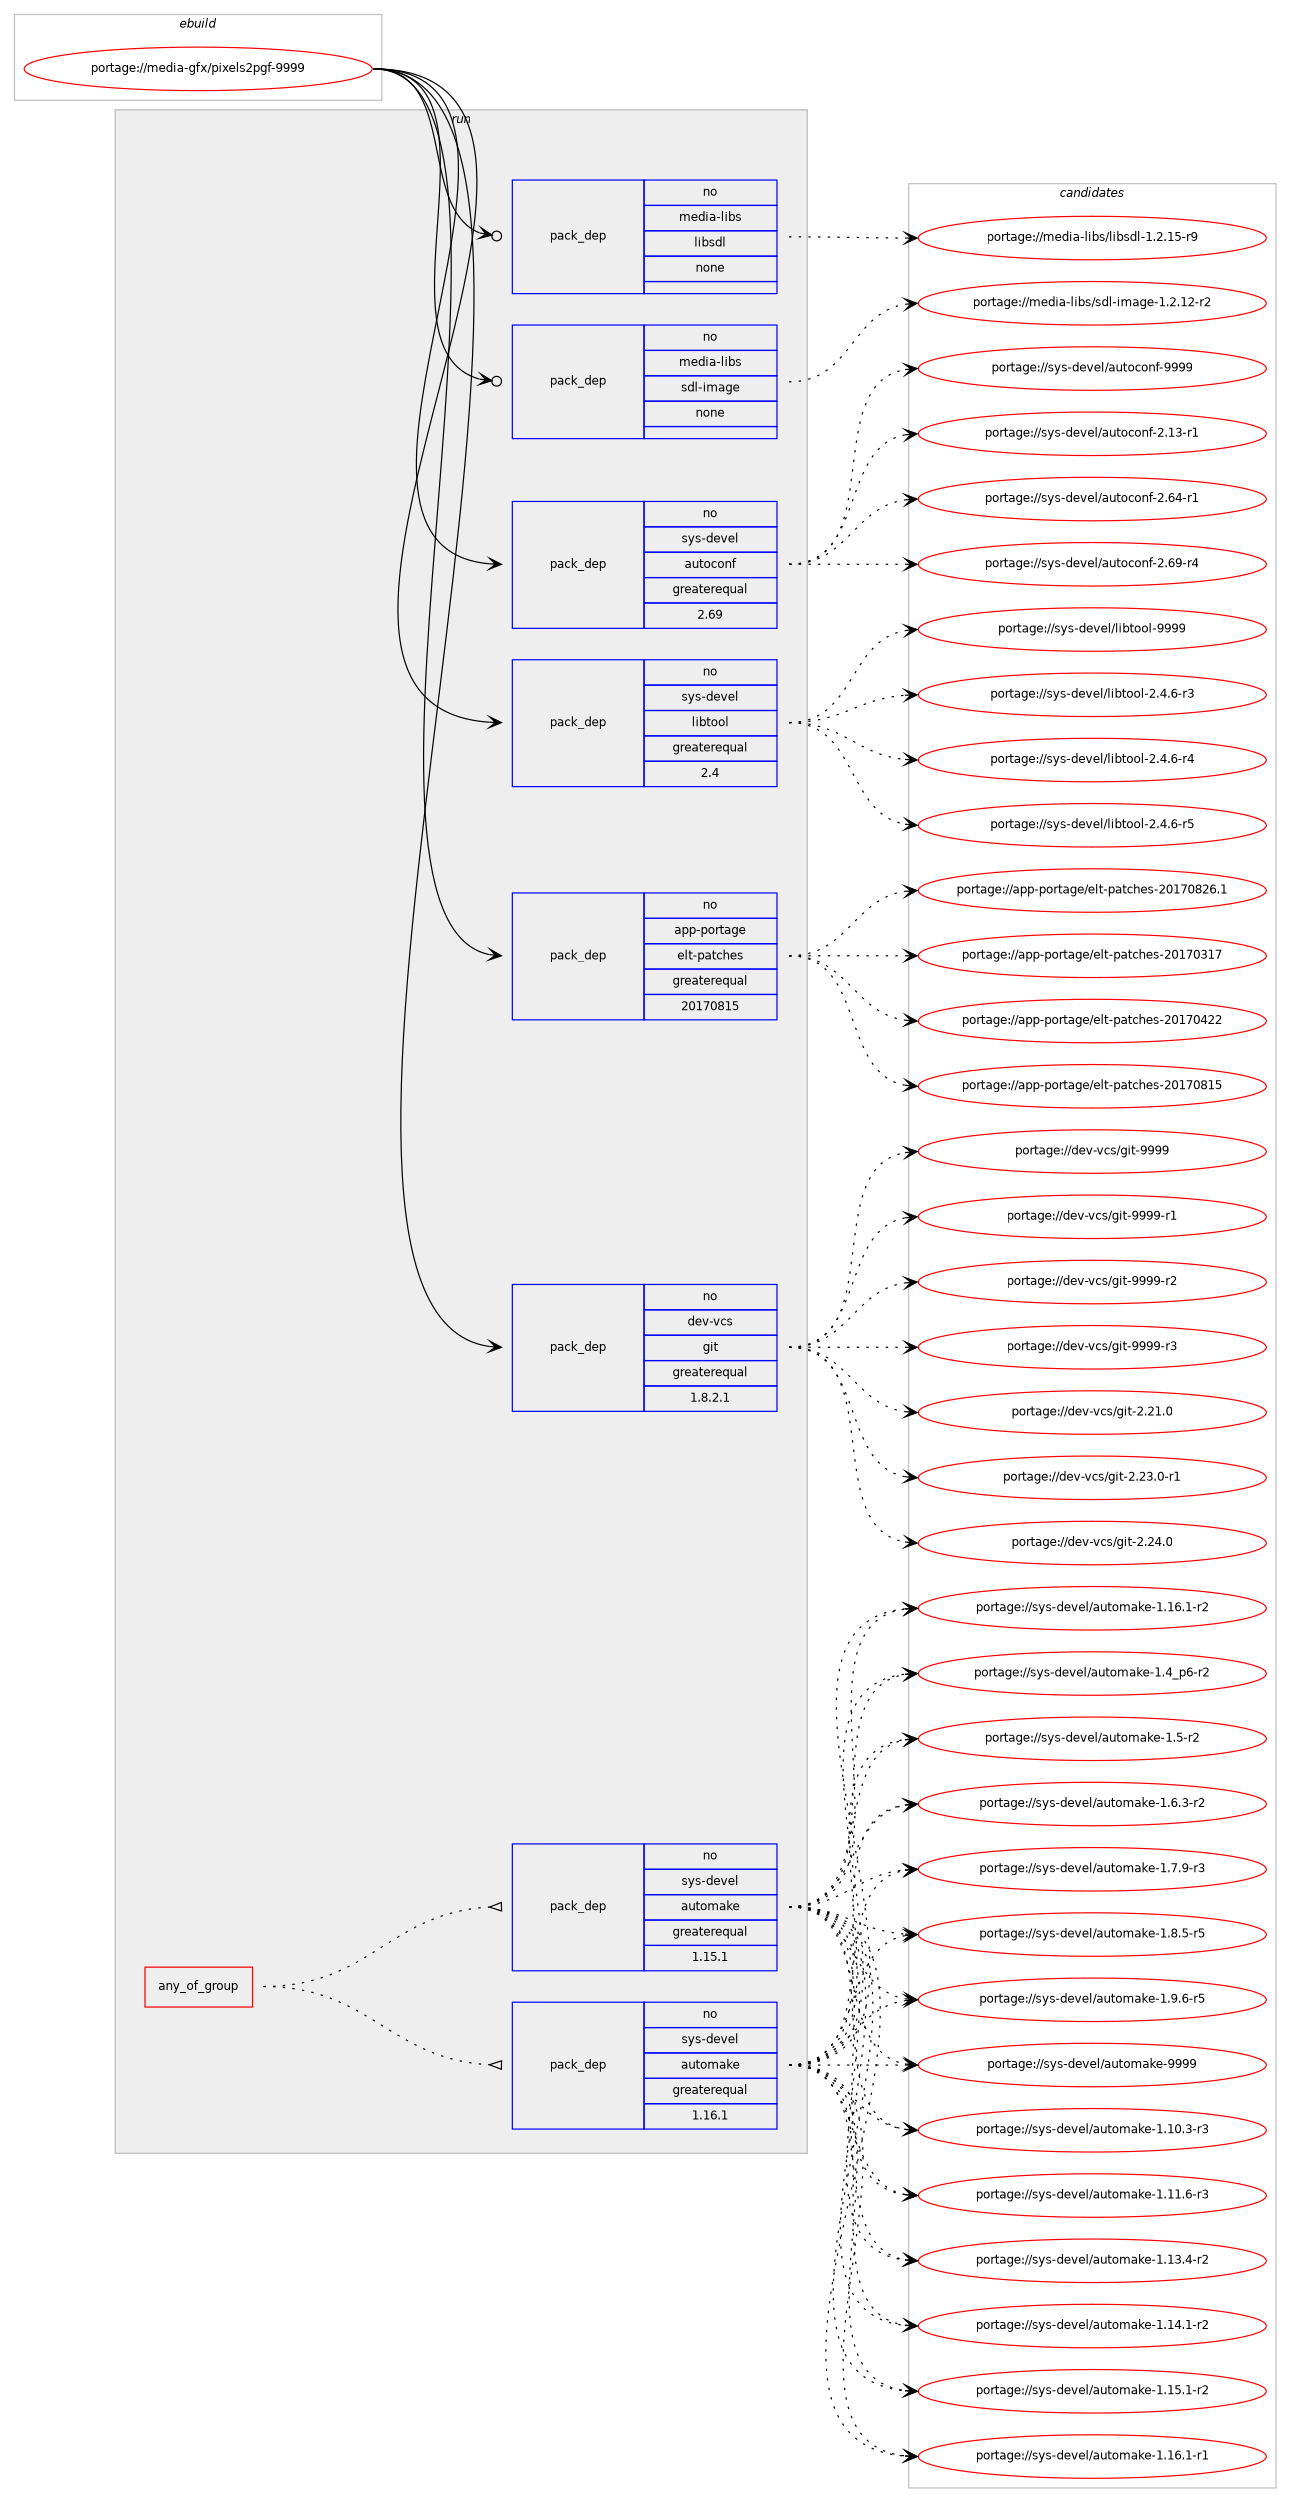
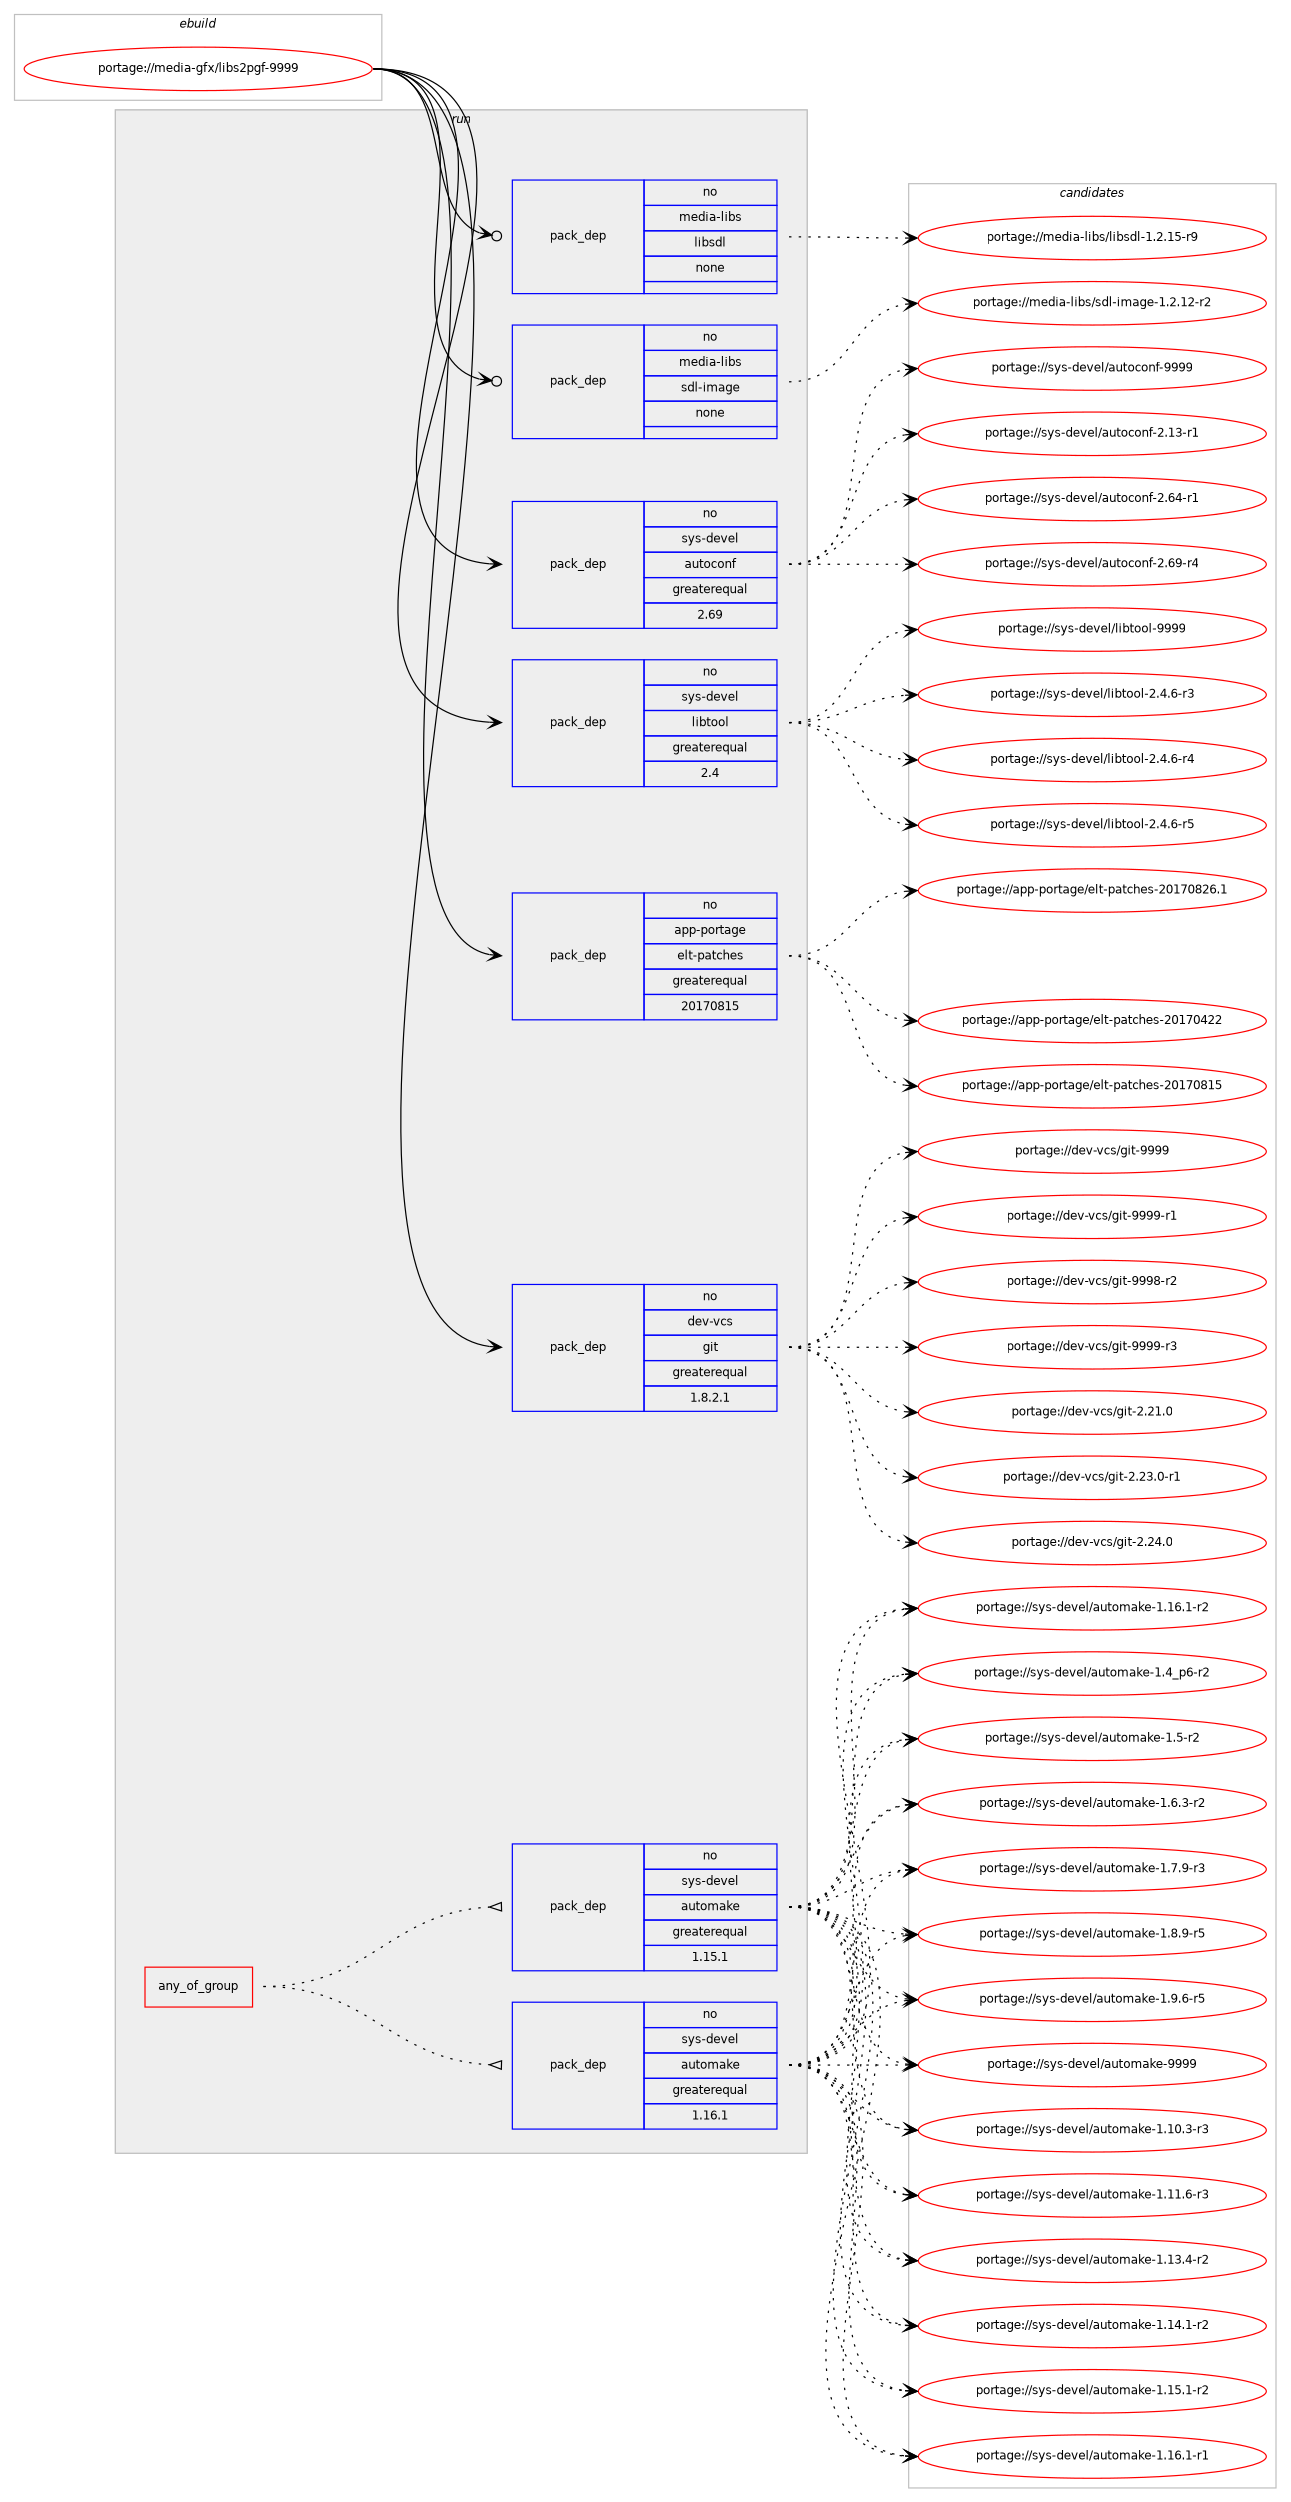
  digraph {
    compound=true
    concentrate=true
    fontname=Helvetica
    fontsize=10
    newrank=true
    rankdir=LR
    ranksep=1.5
    node [color=red fontname=Helvetica fontsize=10]
    edge [arrowhead=vee headport=w style=dotted tailport=e weight=100]
-   n1 [label="portage://media-gfx/pixels2pgf-9999" width=4]
+   n1 [label="portage://media-gfx/libs2pgf-9999" width=4]
    n2 [color=blue label=<<TABLE BORDER="0" CELLBORDER="1" CELLSPACING="0" CELLPADDING="4" WIDTH="220"><TR><TD ROWSPAN="6" CELLPADDING="30">pack_dep</TD></TR><TR><TD WIDTH="110">no</TD></TR><TR><TD>sys-devel</TD></TR><TR><TD>automake</TD></TR><TR><TD>greaterequal</TD></TR><TR><TD>1.16.1</TD></TR></TABLE>> shape=none]
    n3 [color=blue label=<<TABLE BORDER="0" CELLBORDER="1" CELLSPACING="0" CELLPADDING="4" WIDTH="220"><TR><TD ROWSPAN="6" CELLPADDING="30">pack_dep</TD></TR><TR><TD WIDTH="110">no</TD></TR><TR><TD>sys-devel</TD></TR><TR><TD>automake</TD></TR><TR><TD>greaterequal</TD></TR><TR><TD>1.15.1</TD></TR></TABLE>> shape=none]
    n4 [label=<<TABLE BORDER="0" CELLBORDER="1" CELLSPACING="0" CELLPADDING="4"><TR><TD CELLPADDING="10">any_of_group</TD></TR></TABLE>> shape=none]
    n5 [color=blue label=<<TABLE BORDER="0" CELLBORDER="1" CELLSPACING="0" CELLPADDING="4" WIDTH="220"><TR><TD ROWSPAN="6" CELLPADDING="30">pack_dep</TD></TR><TR><TD WIDTH="110">no</TD></TR><TR><TD>app-portage</TD></TR><TR><TD>elt-patches</TD></TR><TR><TD>greaterequal</TD></TR><TR><TD>20170815</TD></TR></TABLE>> shape=none]
    n6 [color=blue label=<<TABLE BORDER="0" CELLBORDER="1" CELLSPACING="0" CELLPADDING="4" WIDTH="220"><TR><TD ROWSPAN="6" CELLPADDING="30">pack_dep</TD></TR><TR><TD WIDTH="110">no</TD></TR><TR><TD>dev-vcs</TD></TR><TR><TD>git</TD></TR><TR><TD>greaterequal</TD></TR><TR><TD>1.8.2.1</TD></TR></TABLE>> shape=none]
    n7 [color=blue label=<<TABLE BORDER="0" CELLBORDER="1" CELLSPACING="0" CELLPADDING="4" WIDTH="220"><TR><TD ROWSPAN="6" CELLPADDING="30">pack_dep</TD></TR><TR><TD WIDTH="110">no</TD></TR><TR><TD>sys-devel</TD></TR><TR><TD>autoconf</TD></TR><TR><TD>greaterequal</TD></TR><TR><TD>2.69</TD></TR></TABLE>> shape=none]
    n8 [color=blue label=<<TABLE BORDER="0" CELLBORDER="1" CELLSPACING="0" CELLPADDING="4" WIDTH="220"><TR><TD ROWSPAN="6" CELLPADDING="30">pack_dep</TD></TR><TR><TD WIDTH="110">no</TD></TR><TR><TD>sys-devel</TD></TR><TR><TD>libtool</TD></TR><TR><TD>greaterequal</TD></TR><TR><TD>2.4</TD></TR></TABLE>> shape=none]
    n9 [color=blue label=<<TABLE BORDER="0" CELLBORDER="1" CELLSPACING="0" CELLPADDING="4" WIDTH="220"><TR><TD ROWSPAN="6" CELLPADDING="30">pack_dep</TD></TR><TR><TD WIDTH="110">no</TD></TR><TR><TD>media-libs</TD></TR><TR><TD>libsdl</TD></TR><TR><TD>none</TD></TR><TR><TD></TD></TR></TABLE>> shape=none]
    n10 [color=blue label=<<TABLE BORDER="0" CELLBORDER="1" CELLSPACING="0" CELLPADDING="4" WIDTH="220"><TR><TD ROWSPAN="6" CELLPADDING="30">pack_dep</TD></TR><TR><TD WIDTH="110">no</TD></TR><TR><TD>media-libs</TD></TR><TR><TD>sdl-image</TD></TR><TR><TD>none</TD></TR><TR><TD></TD></TR></TABLE>> shape=none]
    n11 [label="portage://sys-devel/automake-1.10.3-r3" width=4]
    n12 [label="portage://sys-devel/automake-1.11.6-r3" width=4]
    n13 [label="portage://sys-devel/automake-1.13.4-r2" width=4]
    n14 [label="portage://sys-devel/automake-1.14.1-r2" width=4]
    n15 [label="portage://sys-devel/automake-1.15.1-r2" width=4]
    n16 [label="portage://sys-devel/automake-1.16.1-r1" width=4]
    n17 [label="portage://sys-devel/automake-1.16.1-r2" width=4]
    n18 [label="portage://sys-devel/automake-1.4_p6-r2" width=4]
    n19 [label="portage://sys-devel/automake-1.5-r2" width=4]
    n20 [label="portage://sys-devel/automake-1.6.3-r2" width=4]
    n21 [label="portage://sys-devel/automake-1.7.9-r3" width=4]
-   n22 [label="portage://sys-devel/automake-1.8.5-r5" width=4]
+   n22 [label="portage://sys-devel/automake-1.8.9-r5" width=4]
    n23 [label="portage://sys-devel/automake-1.9.6-r5" width=4]
    n24 [label="portage://sys-devel/automake-9999" width=4]
-   n25 [label="portage://app-portage/elt-patches-20170317" width=4]
    n26 [label="portage://app-portage/elt-patches-20170422" width=4]
    n27 [label="portage://app-portage/elt-patches-20170815" width=4]
    n28 [label="portage://app-portage/elt-patches-20170826.1" width=4]
    n29 [label="portage://dev-vcs/git-2.21.0" width=4]
    n30 [label="portage://dev-vcs/git-2.23.0-r1" width=4]
    n31 [label="portage://dev-vcs/git-2.24.0" width=4]
    n32 [label="portage://dev-vcs/git-9999" width=4]
    n33 [label="portage://dev-vcs/git-9999-r1" width=4]
-   n34 [label="portage://dev-vcs/git-9999-r2" width=4]
+   n34 [label="portage://dev-vcs/git-9998-r2" width=4]
    n35 [label="portage://dev-vcs/git-9999-r3" width=4]
    n36 [label="portage://sys-devel/autoconf-2.13-r1" width=4]
    n37 [label="portage://sys-devel/autoconf-2.64-r1" width=4]
    n38 [label="portage://sys-devel/autoconf-2.69-r4" width=4]
    n39 [label="portage://sys-devel/autoconf-9999" width=4]
    n40 [label="portage://sys-devel/libtool-2.4.6-r3" width=4]
    n41 [label="portage://sys-devel/libtool-2.4.6-r4" width=4]
    n42 [label="portage://sys-devel/libtool-2.4.6-r5" width=4]
    n43 [label="portage://sys-devel/libtool-9999" width=4]
    n44 [label="portage://media-libs/libsdl-1.2.15-r9" width=4]
    n45 [label="portage://media-libs/sdl-image-1.2.12-r2" width=4]
    subgraph cluster_1 {
      color=gray
      label=<<i>ebuild</i>>
      rank=same
      n1
    }
    subgraph cluster_2 {
      color=gray
      label=<<i>dependencies</i>>
      subgraph cluster_3 {
        color=gray
        fillcolor="#eeeeee"
        label=<<i>compile</i>>
        style=filled
        subgraph sub_4 {
          color=gray
          fillcolor="#eeeeee"
          label=<<i>compile</i>>
          style=filled
          n4
          subgraph sub_5 {
            color=gray
            fillcolor="#eeeeee"
            label=<<i>compile</i>>
            style=filled
            n2
          }
          subgraph sub_6 {
            color=gray
            fillcolor="#eeeeee"
            label=<<i>compile</i>>
            style=filled
            n3
          }
        }
        subgraph sub_7 {
          color=gray
          fillcolor="#eeeeee"
          label=<<i>compile</i>>
          style=filled
          n5
        }
        subgraph sub_8 {
          color=gray
          fillcolor="#eeeeee"
          label=<<i>compile</i>>
          style=filled
          n6
        }
        subgraph sub_9 {
          color=gray
          fillcolor="#eeeeee"
          label=<<i>compile</i>>
          style=filled
          n7
        }
        subgraph sub_10 {
          color=gray
          fillcolor="#eeeeee"
          label=<<i>compile</i>>
          style=filled
          n8
        }
      }
      subgraph cluster_11 {
        color=gray
        fillcolor="#eeeeee"
        label=<<i>compile and run</i>>
        style=filled
        subgraph sub_12 {
          color=gray
          fillcolor="#eeeeee"
          label=<<i>compile and run</i>>
          style=filled
          n9
        }
        subgraph sub_13 {
          color=gray
          fillcolor="#eeeeee"
          label=<<i>compile and run</i>>
          style=filled
          n10
        }
      }
      subgraph cluster_14 {
        color=gray
        fillcolor="#eeeeee"
        label=<<i>run</i>>
        style=filled
      }
    }
    subgraph cluster_15 {
      color=gray
      label=<<i>candidates</i>>
      rank=same
      subgraph sub_16 {
        color=black
        label=<<i>candidates</i>>
        nodesep=1
        rank=same
        n11
        n12
        n13
        n14
        n15
        n16
        n17
        n18
        n19
        n20
        n21
        n22
        n23
        n24
      }
      subgraph sub_17 {
        color=black
        label=<<i>candidates</i>>
        nodesep=1
        rank=same
        n11
        n12
        n13
        n14
        n15
        n16
        n17
        n18
        n19
        n20
        n21
        n22
        n23
        n24
      }
      subgraph sub_18 {
        color=black
        label=<<i>candidates</i>>
        nodesep=1
        rank=same
-       n25
        n26
        n27
        n28
      }
      subgraph sub_19 {
        color=black
        label=<<i>candidates</i>>
        nodesep=1
        rank=same
        n29
        n30
        n31
        n32
        n33
        n34
        n35
      }
      subgraph sub_20 {
        color=black
        label=<<i>candidates</i>>
        nodesep=1
        rank=same
        n36
        n37
        n38
        n39
      }
      subgraph sub_21 {
        color=black
        label=<<i>candidates</i>>
        nodesep=1
        rank=same
        n40
        n41
        n42
        n43
      }
      subgraph sub_22 {
        color=black
        label=<<i>candidates</i>>
        nodesep=1
        rank=same
        n44
      }
      subgraph sub_23 {
        color=black
        label=<<i>candidates</i>>
        nodesep=1
        rank=same
        n45
      }
    }
    n1 -> n5 [style=solid weight=20]
    n1 -> n6 [style=solid weight=20]
    n1 -> n7 [style=solid weight=20]
    n1 -> n8 [style=solid weight=20]
    n1 -> n9 [arrowhead=odotvee style=solid weight=20]
    n1 -> n10 [arrowhead=odotvee style=solid weight=20]
    n2 -> n11
    n2 -> n12
    n2 -> n13
    n2 -> n14
    n2 -> n15
    n2 -> n16
    n2 -> n17
    n2 -> n18
    n2 -> n19
    n2 -> n20
    n2 -> n21
    n2 -> n22
    n2 -> n23
    n2 -> n24
    n3 -> n11
    n3 -> n12
    n3 -> n13
    n3 -> n14
    n3 -> n15
    n3 -> n16
    n3 -> n17
    n3 -> n18
    n3 -> n19
    n3 -> n20
    n3 -> n21
    n3 -> n22
    n3 -> n23
    n3 -> n24
    n4 -> n2 [arrowhead=oinv weight=20]
    n4 -> n3 [arrowhead=oinv weight=20]
-   n5 -> n25
    n5 -> n26
    n5 -> n27
    n5 -> n28
    n6 -> n29
    n6 -> n30
    n6 -> n31
    n6 -> n32
    n6 -> n33
    n6 -> n34
    n6 -> n35
    n7 -> n36
    n7 -> n37
    n7 -> n38
    n7 -> n39
    n8 -> n40
    n8 -> n41
    n8 -> n42
    n8 -> n43
    n9 -> n44
    n10 -> n45
  }
